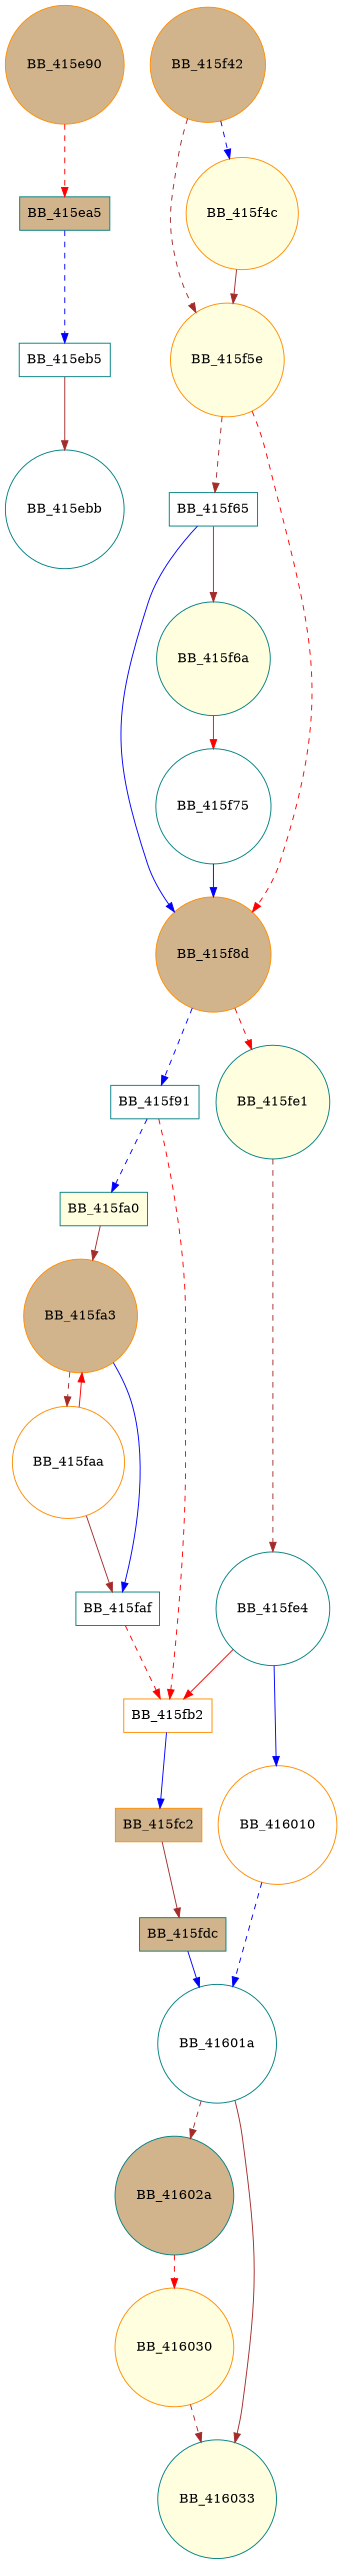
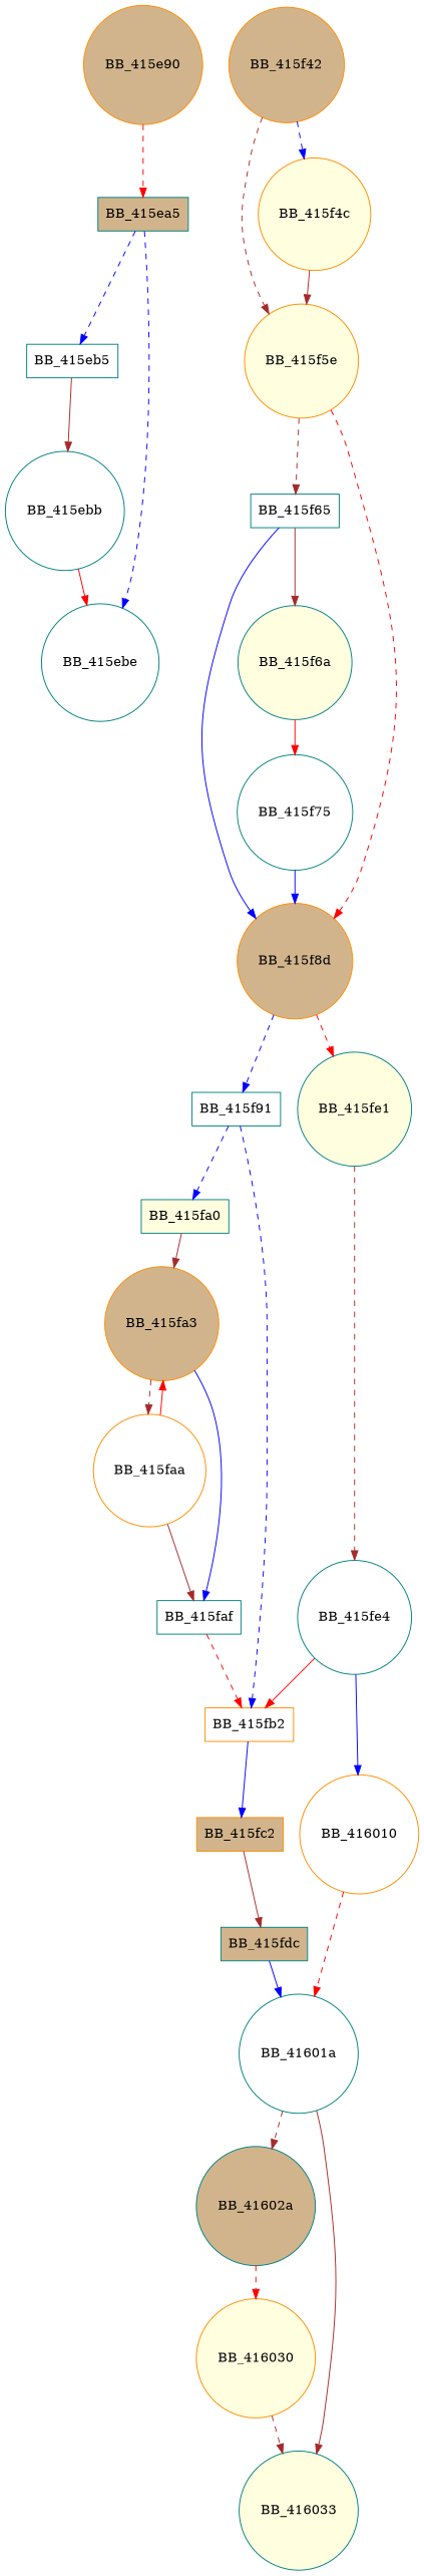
  digraph {
    node [color=teal fillcolor=white shape=circle style=filled]
    edge [color=brown style=dashed]
    BB_415e90 [color=darkorange fillcolor=tan]
    BB_415ea5 [fillcolor=tan shape=box]
    BB_415eb5 [shape=box]
+   BB_415ebe
    BB_415ebb
    BB_415f42 [color=darkorange fillcolor=tan]
    BB_415f5e [color=darkorange fillcolor=lightyellow]
    BB_415f4c [color=darkorange fillcolor=lightyellow]
    BB_415f65 [shape=box]
    BB_415f8d [color=darkorange fillcolor=tan]
    BB_415f6a [fillcolor=lightyellow]
    BB_415f91 [shape=box]
    BB_415fe1 [fillcolor=lightyellow]
    BB_415f75
    n15 [fillcolor=lightyellow label=BB_415fa0 shape=box]
    BB_415fb2 [color=darkorange shape=box]
    BB_415fe4
    BB_415fa3 [color=darkorange fillcolor=tan]
    BB_415fc2 [color=darkorange fillcolor=tan shape=box]
    BB_416010 [color=darkorange]
    BB_415faa [color=darkorange]
    BB_415faf [shape=box]
    BB_415fdc [fillcolor=tan shape=box]
    BB_41601a
    BB_41602a [fillcolor=tan]
    BB_416033 [fillcolor=lightyellow]
    BB_416030 [color=darkorange fillcolor=lightyellow]
    BB_415e90 -> BB_415ea5 [color=red]
    BB_415ea5 -> BB_415eb5 [color=blue]
+   BB_415ea5 -> BB_415ebe [color=blue]
    BB_415eb5 -> BB_415ebb [style=solid]
+   BB_415ebb -> BB_415ebe [color=red style=solid]
    BB_415f42 -> BB_415f5e
    BB_415f42 -> BB_415f4c [color=blue]
    BB_415f5e -> BB_415f65
    BB_415f5e -> BB_415f8d [color=red]
    BB_415f4c -> BB_415f5e [style=solid]
    BB_415f65 -> BB_415f8d [color=blue style=solid]
    BB_415f65 -> BB_415f6a [style=solid]
    BB_415f8d -> BB_415f91 [color=blue]
    BB_415f8d -> BB_415fe1 [color=red]
    BB_415f6a -> BB_415f75 [color=red style=solid]
    BB_415f91 -> n15 [color=blue]
-   BB_415f91 -> BB_415fb2 [color=red]
+   BB_415f91 -> BB_415fb2 [color=blue]
    BB_415fe1 -> BB_415fe4
    BB_415f75 -> BB_415f8d [color=blue style=solid]
    n15 -> BB_415fa3 [style=solid]
    BB_415fb2 -> BB_415fc2 [color=blue style=solid]
    BB_415fe4 -> BB_415fb2 [color=red style=solid]
    BB_415fe4 -> BB_416010 [color=blue style=solid]
    BB_415fa3 -> BB_415faa
    BB_415fa3 -> BB_415faf [color=blue style=solid]
    BB_415fc2 -> BB_415fdc [style=solid]
-   BB_416010 -> BB_41601a [color=blue]
+   BB_416010 -> BB_41601a [color=red]
    BB_415faa -> BB_415fa3 [color=red style=solid]
    BB_415faa -> BB_415faf [style=solid]
    BB_415faf -> BB_415fb2 [color=red]
    BB_415fdc -> BB_41601a [color=blue style=solid]
    BB_41601a -> BB_41602a
    BB_41601a -> BB_416033 [style=solid]
    BB_41602a -> BB_416030 [color=red]
    BB_416030 -> BB_416033
  }
